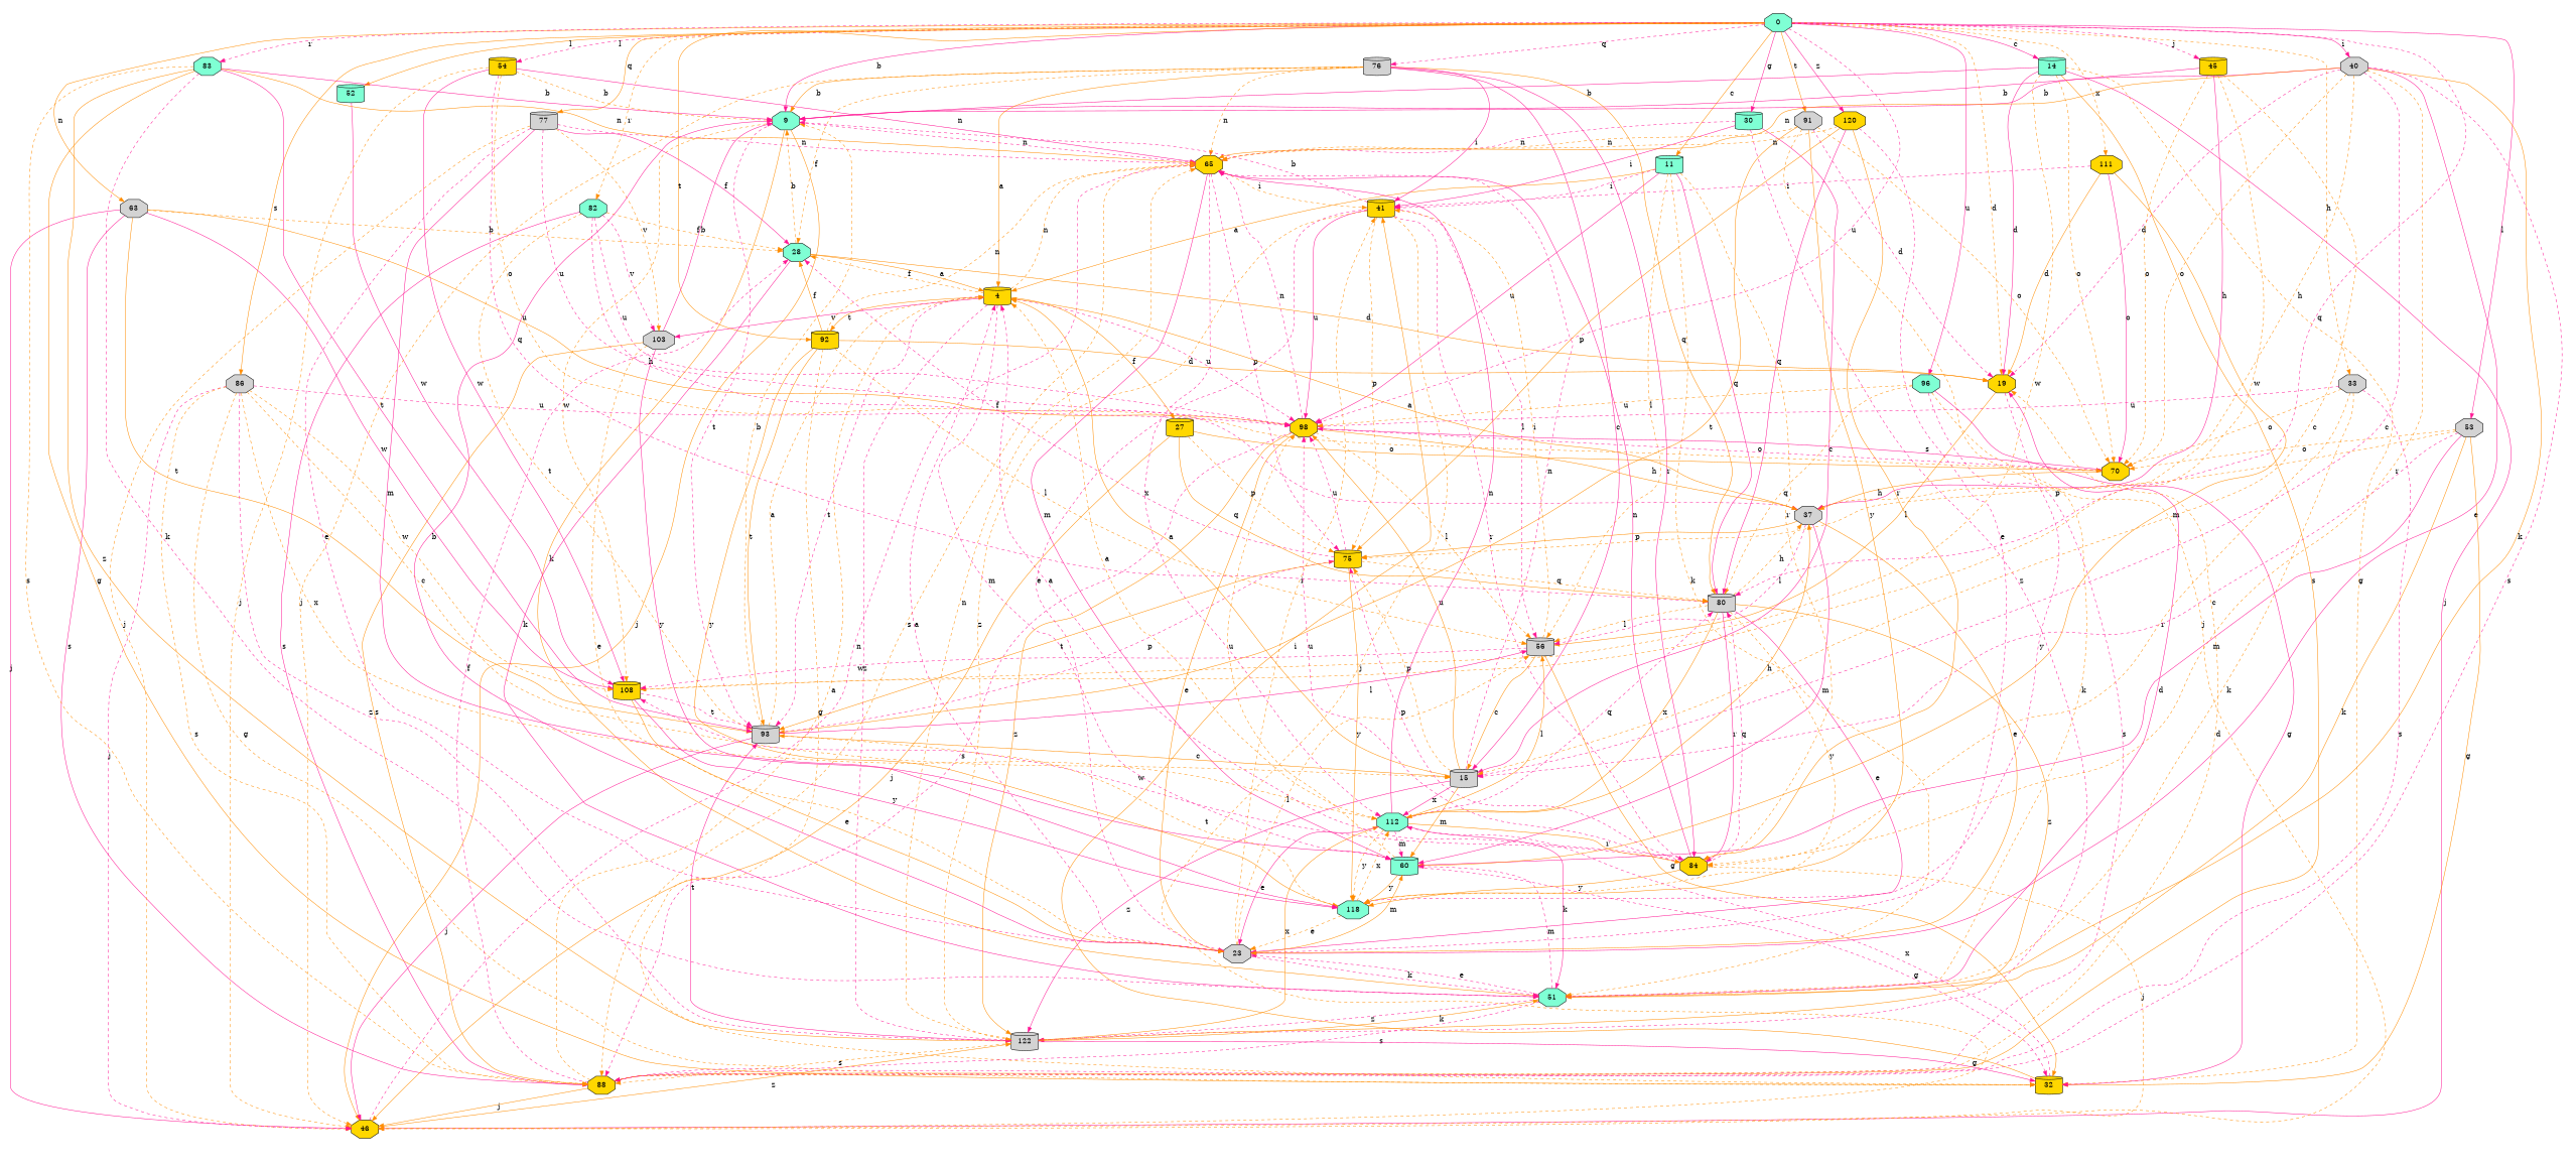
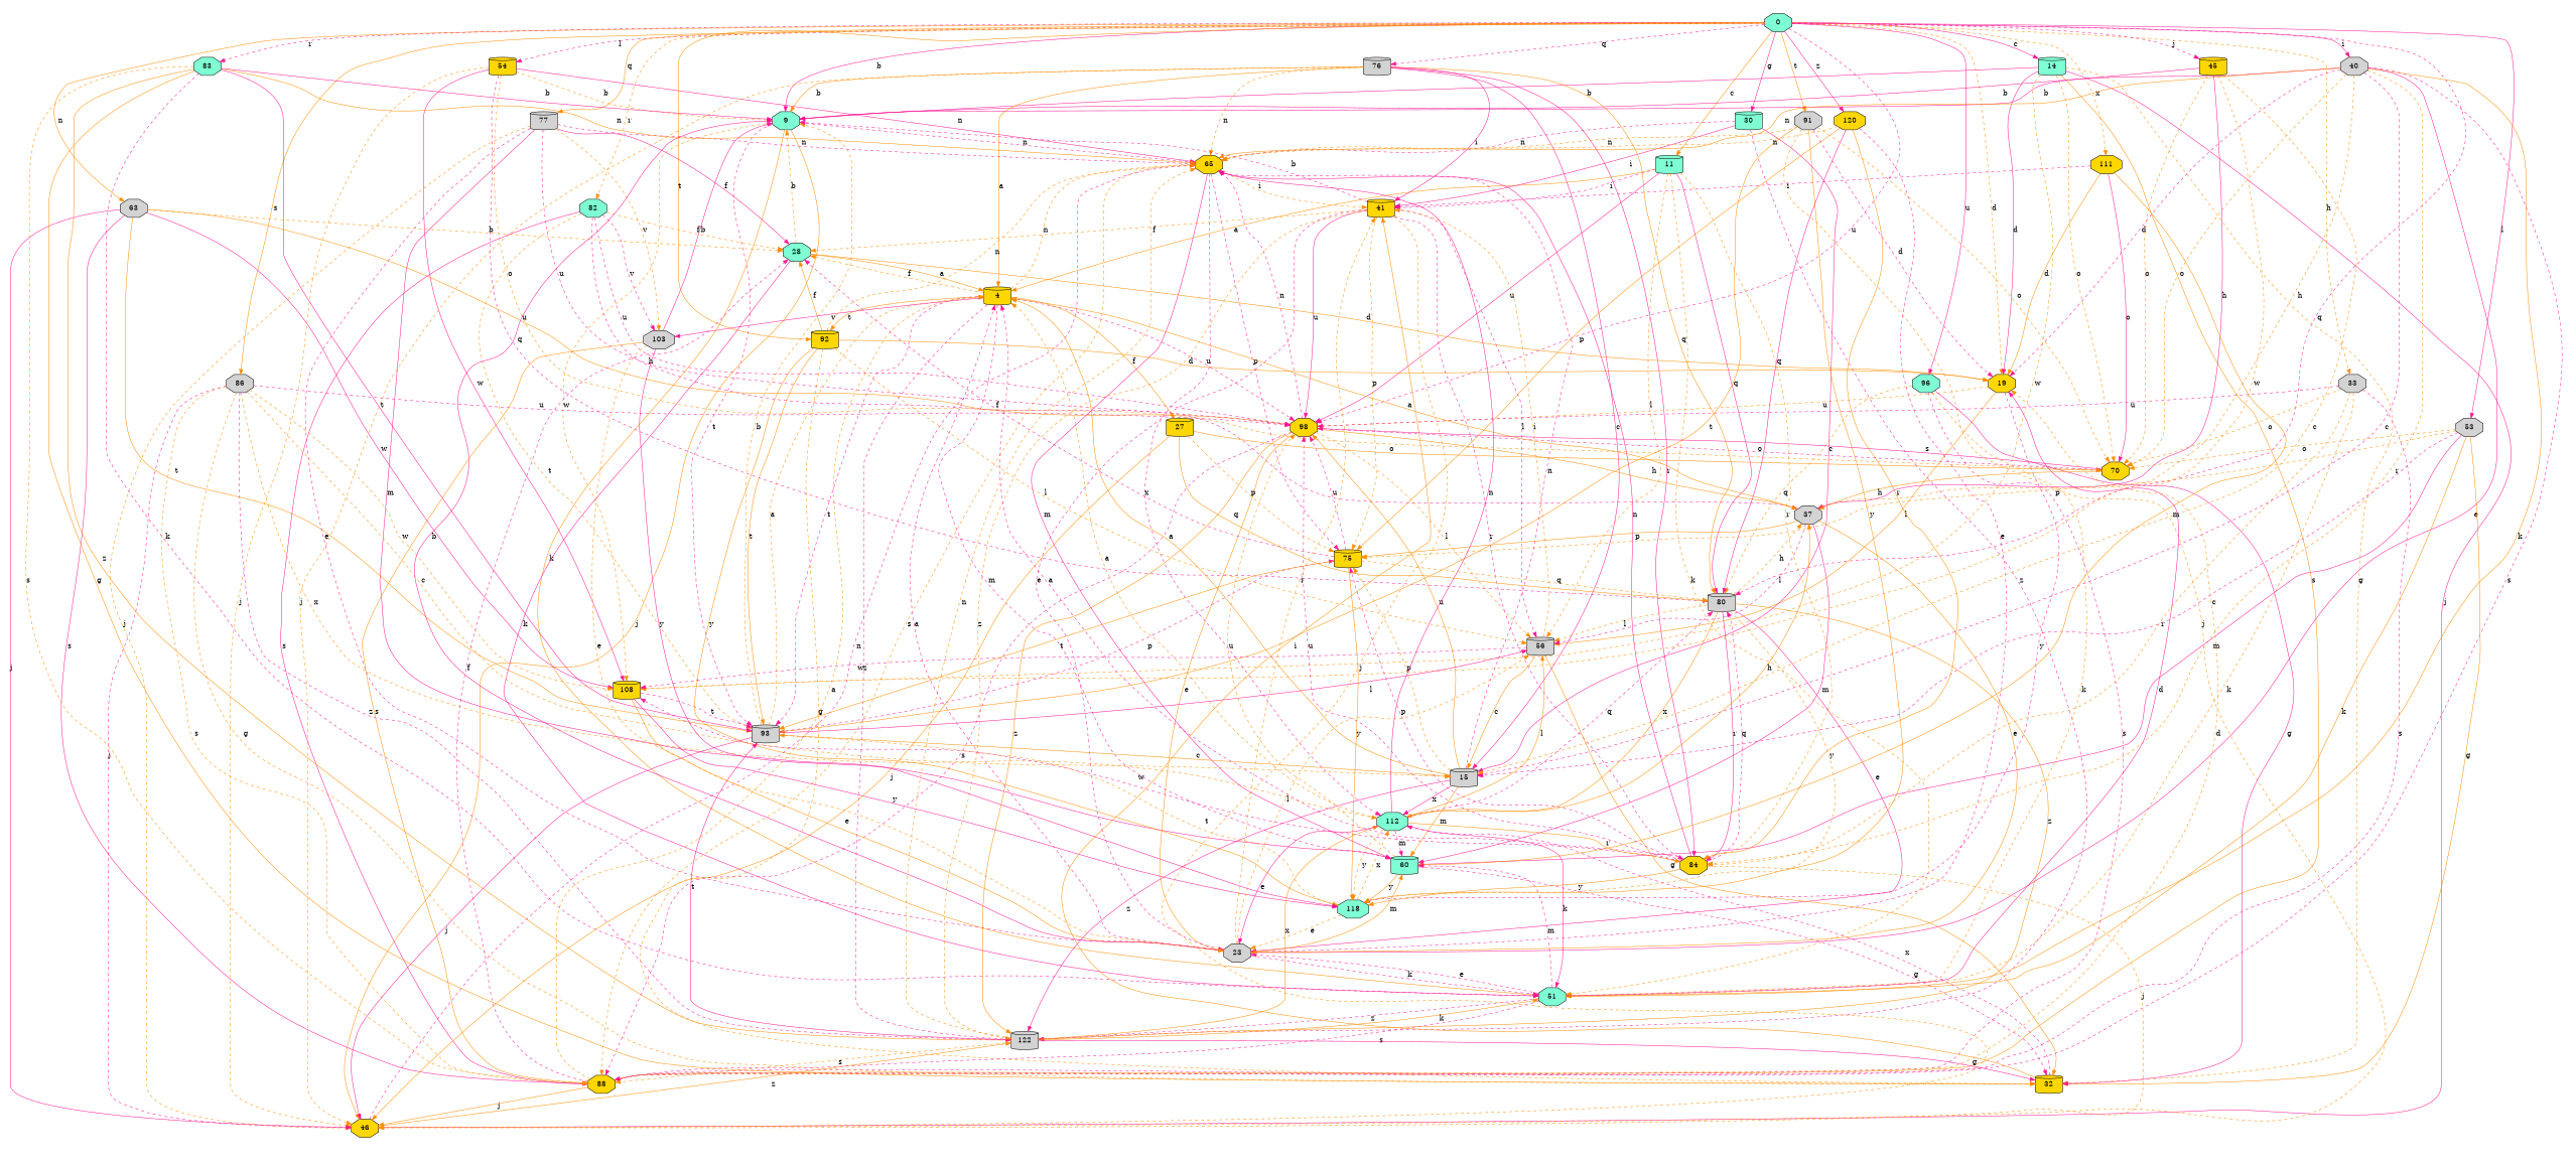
  strict digraph {
    node [fillcolor=gold shape=octagon style=filled]
    edge [color=darkorange style=dashed]
    0 [fillcolor=aquamarine]
    9 [fillcolor=aquamarine]
    11 [fillcolor=aquamarine shape=cylinder]
    14 [fillcolor=aquamarine shape=cylinder]
    19
    30 [fillcolor=aquamarine shape=cylinder]
    33 [fillcolor=lightgrey]
    40 [fillcolor=lightgrey]
    45 [shape=cylinder]
-   52 [fillcolor=aquamarine shape=cylinder]
    53 [fillcolor=lightgrey]
    54 [shape=cylinder]
    63 [fillcolor=lightgrey]
    76 [fillcolor=lightgrey shape=cylinder]
    77 [fillcolor=lightgrey shape=cylinder]
    80 [fillcolor=lightgrey shape=cylinder]
    82 [fillcolor=aquamarine]
    83 [fillcolor=aquamarine]
    86 [fillcolor=lightgrey]
    91 [fillcolor=lightgrey]
    92 [shape=cylinder]
    96 [fillcolor=aquamarine]
    98
    111
    120
    65
    93 [fillcolor=lightgrey shape=cylinder]
    46
    51 [fillcolor=aquamarine]
    108 [shape=cylinder]
    4 [shape=cylinder]
    41 [shape=cylinder]
    56 [fillcolor=lightgrey shape=cylinder]
    84
    32 [shape=cylinder]
    70
    88
    118 [fillcolor=aquamarine]
    122 [fillcolor=lightgrey shape=cylinder]
    15 [fillcolor=lightgrey shape=cylinder]
    23 [fillcolor=lightgrey]
    37 [fillcolor=lightgrey]
    60 [fillcolor=aquamarine shape=cylinder]
    75 [shape=cylinder]
    28 [fillcolor=aquamarine]
    103 [fillcolor=lightgrey]
    112 [fillcolor=aquamarine]
    27 [shape=cylinder]
    0 -> 9 [color=deeppink label=b style=solid]
    0 -> 11 [label=c style=solid]
    0 -> 14 [color=deeppink label=c style=solid]
    0 -> 19 [label=d]
    0 -> 30 [color=deeppink label=g style=solid]
    0 -> 33 [label=h]
    0 -> 40 [color=deeppink label=i style=solid]
    0 -> 45 [color=deeppink label=j]
-   0 -> 52 [label=l style=solid]
    0 -> 53 [color=deeppink label=l style=solid]
    0 -> 54 [color=deeppink label=l]
    0 -> 63 [label=n style=solid]
    0 -> 76 [color=deeppink label=q]
    0 -> 77 [label=q style=solid]
    0 -> 80 [color=deeppink label=q]
    0 -> 82 [label=r]
    0 -> 83 [color=deeppink label=r]
    0 -> 86 [label=s style=solid]
    0 -> 91 [label=t style=solid]
    0 -> 92 [label=t style=solid]
    0 -> 96 [color=deeppink label=u style=solid]
    0 -> 98 [color=deeppink label=u]
    0 -> 111 [label=x]
    0 -> 120 [color=deeppink label=z style=solid]
    9 -> 65 [color=deeppink label=n]
    9 -> 93 [color=deeppink label=t]
    9 -> 46 [label=j style=solid]
    9 -> 51 [label=k style=solid]
    9 -> 108 [label=w]
    11 -> 80 [color=deeppink label=q style=solid]
    11 -> 98 [color=deeppink label=u style=solid]
    11 -> 51 [label=k]
    11 -> 4 [label=a style=solid]
    11 -> 41 [color=deeppink label=i]
    11 -> 56 [label=l]
    11 -> 84 [label=r]
    14 -> 9 [color=deeppink label=b style=solid]
    14 -> 19 [color=deeppink label=d style=solid]
    14 -> 46 [color=deeppink label=j style=solid]
    14 -> 108 [label=w]
    14 -> 32 [label=g]
    14 -> 70 [label=o]
    14 -> 88 [label=s style=solid]
    19 -> 56 [label=l style=solid]
    19 -> 118 [color=deeppink label=y]
    30 -> 65 [color=deeppink label=n]
    30 -> 41 [color=deeppink label=i style=solid]
    30 -> 122 [color=deeppink label=z]
    30 -> 15 [color=deeppink label=c style=solid]
    33 -> 98 [color=deeppink label=u]
    33 -> 51 [label=k]
    33 -> 84 [label=r]
    33 -> 70 [label=o]
    33 -> 88 [color=deeppink label=s]
    40 -> 9 [color=deeppink label=b style=solid]
    40 -> 19 [color=deeppink label=d]
    40 -> 65 [label=n style=solid]
    40 -> 51 [label=k style=solid]
    40 -> 84 [label=r]
    40 -> 70 [label=o]
    40 -> 88 [color=deeppink label=s]
    40 -> 15 [color=deeppink label=c]
    40 -> 23 [color=deeppink label=e style=solid]
    40 -> 37 [label=h]
    45 -> 9 [color=deeppink label=b style=solid]
    45 -> 108 [label=w]
    45 -> 70 [label=o]
    45 -> 15 [label=c]
    45 -> 37 [color=deeppink label=h style=solid]
-   52 -> 108 [color=deeppink label=w style=solid]
    53 -> 51 [label=k style=solid]
    53 -> 32 [label=g style=solid]
    53 -> 70 [label=o]
    53 -> 15 [color=deeppink label=c]
    53 -> 60 [color=deeppink label=m style=solid]
    53 -> 75 [label=p]
    54 -> 9 [label=b]
    54 -> 80 [color=deeppink label=q]
    54 -> 65 [color=deeppink label=n style=solid]
    54 -> 46 [label=j]
    54 -> 108 [color=deeppink label=w style=solid]
    54 -> 70 [label=o]
    63 -> 98 [label=u style=solid]
    63 -> 93 [label=t style=solid]
    63 -> 46 [color=deeppink label=j style=solid]
    63 -> 108 [color=deeppink label=w style=solid]
    63 -> 88 [color=deeppink label=s style=solid]
    63 -> 28 [label=b]
    76 -> 9 [label=b style=solid]
    76 -> 80 [label=q style=solid]
    76 -> 65 [label=n]
    76 -> 46 [label=j]
    76 -> 4 [label=a style=solid]
    76 -> 41 [color=deeppink label=i style=solid]
    76 -> 84 [color=deeppink label=r style=solid]
    76 -> 15 [color=deeppink label=c style=solid]
    77 -> 98 [color=deeppink label=u]
    77 -> 65 [color=deeppink label=n]
    77 -> 46 [label=j]
    77 -> 23 [color=deeppink label=e]
    77 -> 60 [color=deeppink label=m style=solid]
    77 -> 28 [color=deeppink label=f style=solid]
    77 -> 103 [label=v]
    80 -> 56 [label=l]
    80 -> 84 [color=deeppink label=r style=solid]
    80 -> 118 [label=y]
    80 -> 122 [label=z style=solid]
    80 -> 23 [color=deeppink label=e style=solid]
    80 -> 37 [label=h]
    80 -> 112 [label=x style=solid]
    82 -> 98 [color=deeppink label=u]
    82 -> 93 [label=t]
    82 -> 88 [color=deeppink label=s style=solid]
    82 -> 37 [color=deeppink label=h]
    82 -> 28 [label=f]
    82 -> 103 [color=deeppink label=v]
    83 -> 9 [color=deeppink label=b style=solid]
    83 -> 65 [label=n style=solid]
    83 -> 93 [color=deeppink label=t style=solid]
    83 -> 51 [color=deeppink label=k]
    83 -> 32 [label=g style=solid]
    83 -> 88 [label=s]
    83 -> 122 [label=z style=solid]
    86 -> 98 [color=deeppink label=u]
    86 -> 46 [color=deeppink label=j]
    86 -> 108 [label=w]
    86 -> 32 [label=g]
    86 -> 88 [label=s]
    86 -> 122 [color=deeppink label=z]
    86 -> 15 [label=c]
    86 -> 112 [label=x]
    91 -> 19 [color=deeppink label=d]
    91 -> 65 [label=n]
    91 -> 93 [label=t style=solid]
    91 -> 46 [label=j]
    91 -> 70 [label=o]
    91 -> 118 [label=y style=solid]
    92 -> 19 [label=d style=solid]
    92 -> 65 [label=n]
    92 -> 93 [label=t style=solid]
    92 -> 56 [label=l]
    92 -> 32 [label=g]
    92 -> 118 [label=y style=solid]
    92 -> 28 [label=f style=solid]
    96 -> 80 [label=q]
-   96 -> 98 [label=u]
+   19 -> 98 [label=u]
    96 -> 51 [label=k]
    96 -> 32 [color=deeppink label=g style=solid]
    96 -> 88 [color=deeppink label=s]
    98 -> 65 [color=deeppink label=n]
    98 -> 56 [label=l]
    98 -> 70 [color=deeppink label=o]
    98 -> 88 [color=deeppink label=s]
    98 -> 122 [label=z style=solid]
    98 -> 23 [label=e style=solid]
    98 -> 37 [label=h style=solid]
    111 -> 19 [label=d style=solid]
    111 -> 41 [color=deeppink label=i]
    111 -> 70 [color=deeppink label=o style=solid]
    111 -> 60 [label=m style=solid]
    120 -> 80 [color=deeppink label=q style=solid]
    120 -> 65 [label=n]
    120 -> 84 [label=r style=solid]
    120 -> 23 [color=deeppink label=e]
    120 -> 75 [label=p style=solid]
    65 -> 41 [label=i]
    65 -> 88 [label=s]
    65 -> 60 [color=deeppink label=m style=solid]
    65 -> 75 [color=deeppink label=p]
    65 -> 112 [color=deeppink label=x]
    93 -> 9 [label=b]
    93 -> 46 [color=deeppink label=j style=solid]
    93 -> 4 [label=a]
    93 -> 56 [color=deeppink label=l style=solid]
    93 -> 15 [label=c style=solid]
    93 -> 75 [color=deeppink label=p]
    46 -> 65 [color=deeppink label=n]
    46 -> 122 [label=z style=solid]
    51 -> 19 [color=deeppink label=d style=solid]
    51 -> 88 [color=deeppink label=s]
    51 -> 122 [color=deeppink label=z]
    51 -> 23 [color=deeppink label=e]
    51 -> 60 [color=deeppink label=m]
    108 -> 93 [color=deeppink label=t]
    108 -> 118 [color=deeppink label=y style=solid]
    108 -> 23 [label=e style=solid]
    4 -> 92 [label=t style=solid]
    4 -> 98 [color=deeppink label=u]
    4 -> 65 [label=n]
    4 -> 93 [color=deeppink label=t]
    4 -> 122 [color=deeppink label=z]
    4 -> 60 [color=deeppink label=m]
    4 -> 28 [label=f]
    4 -> 103 [color=deeppink label=v style=solid]
    4 -> 27 [label=f style=solid]
    41 -> 9 [color=deeppink label=b]
    41 -> 98 [color=deeppink label=u style=solid]
    41 -> 46 [label=j]
    41 -> 56 [color=deeppink label=l]
    41 -> 84 [color=deeppink label=r]
    41 -> 122 [label=z]
    41 -> 23 [color=deeppink label=e]
    41 -> 75 [label=p]
-   76 -> 28 [label=f]
+   41 -> 28 [label=f]
    56 -> 108 [color=deeppink label=w]
    56 -> 41 [label=i]
    56 -> 32 [label=g style=solid]
    56 -> 15 [label=c style=solid]
    84 -> 80 [color=deeppink label=q]
    84 -> 98 [color=deeppink label=u]
    84 -> 65 [color=deeppink label=n style=solid]
    84 -> 46 [label=j]
    84 -> 108 [color=deeppink label=w]
    84 -> 4 [color=deeppink label=a]
    84 -> 118 [label=y style=solid]
    84 -> 75 [color=deeppink label=p]
    32 -> 41 [label=i style=solid]
    32 -> 112 [color=deeppink label=x]
    70 -> 98 [color=deeppink label=s style=solid]
    70 -> 37 [label=h style=solid]
    88 -> 19 [label=d]
    88 -> 46 [label=j style=solid]
    88 -> 4 [label=a]
    88 -> 28 [color=deeppink label=f]
    118 -> 93 [label=t]
    118 -> 23 [label=e]
    118 -> 112 [label=x]
    122 -> 65 [label=n]
    122 -> 93 [color=deeppink label=t style=solid]
    122 -> 51 [label=k style=solid]
    122 -> 32 [color=deeppink label=g style=solid]
    122 -> 88 [label=s]
    122 -> 112 [label=x style=solid]
    15 -> 98 [label=u style=solid]
    15 -> 65 [color=deeppink label=n]
    15 -> 4 [label=a style=solid]
    15 -> 122 [color=deeppink label=z style=solid]
    15 -> 60 [label=m style=solid]
    15 -> 75 [label=p]
    15 -> 112 [color=deeppink label=x style=solid]
    23 -> 9 [color=deeppink label=b style=solid]
    23 -> 51 [color=deeppink label=k]
    23 -> 4 [color=deeppink label=a]
    23 -> 41 [label=i]
    23 -> 56 [label=l]
    23 -> 60 [label=m style=solid]
    37 -> 4 [label=a style=solid]
    37 -> 56 [color=deeppink label=l]
    37 -> 23 [label=e style=solid]
    37 -> 60 [color=deeppink label=m style=solid]
    37 -> 75 [label=p style=solid]
    60 -> 98 [label=u]
    60 -> 32 [color=deeppink label=g]
    60 -> 118 [label=y style=solid]
    75 -> 80 [label=q]
    75 -> 98 [color=deeppink label=u]
    75 -> 93 [label=t style=solid]
    75 -> 118 [label=y style=solid]
    75 -> 28 [color=deeppink label=f]
    28 -> 9 [label=b]
    28 -> 19 [label=d style=solid]
    28 -> 51 [color=deeppink label=k style=solid]
    28 -> 4 [label=a style=solid]
    103 -> 9 [color=deeppink label=b style=solid]
    103 -> 88 [label=s style=solid]
    103 -> 118 [color=deeppink label=y style=solid]
    103 -> 23 [label=e]
    112 -> 80 [color=deeppink label=q]
    112 -> 65 [color=deeppink label=n style=solid]
    112 -> 51 [color=deeppink label=k style=solid]
    112 -> 4 [label=a]
    112 -> 56 [label=l style=solid]
    112 -> 84 [label=r style=solid]
    112 -> 118 [label=y]
    112 -> 23 [color=deeppink label=e style=solid]
    112 -> 37 [label=h style=solid]
    112 -> 60 [color=deeppink label=m]
    27 -> 80 [label=q style=solid]
    27 -> 46 [label=j style=solid]
    27 -> 70 [label=o style=solid]
    27 -> 75 [label=p]
  }
